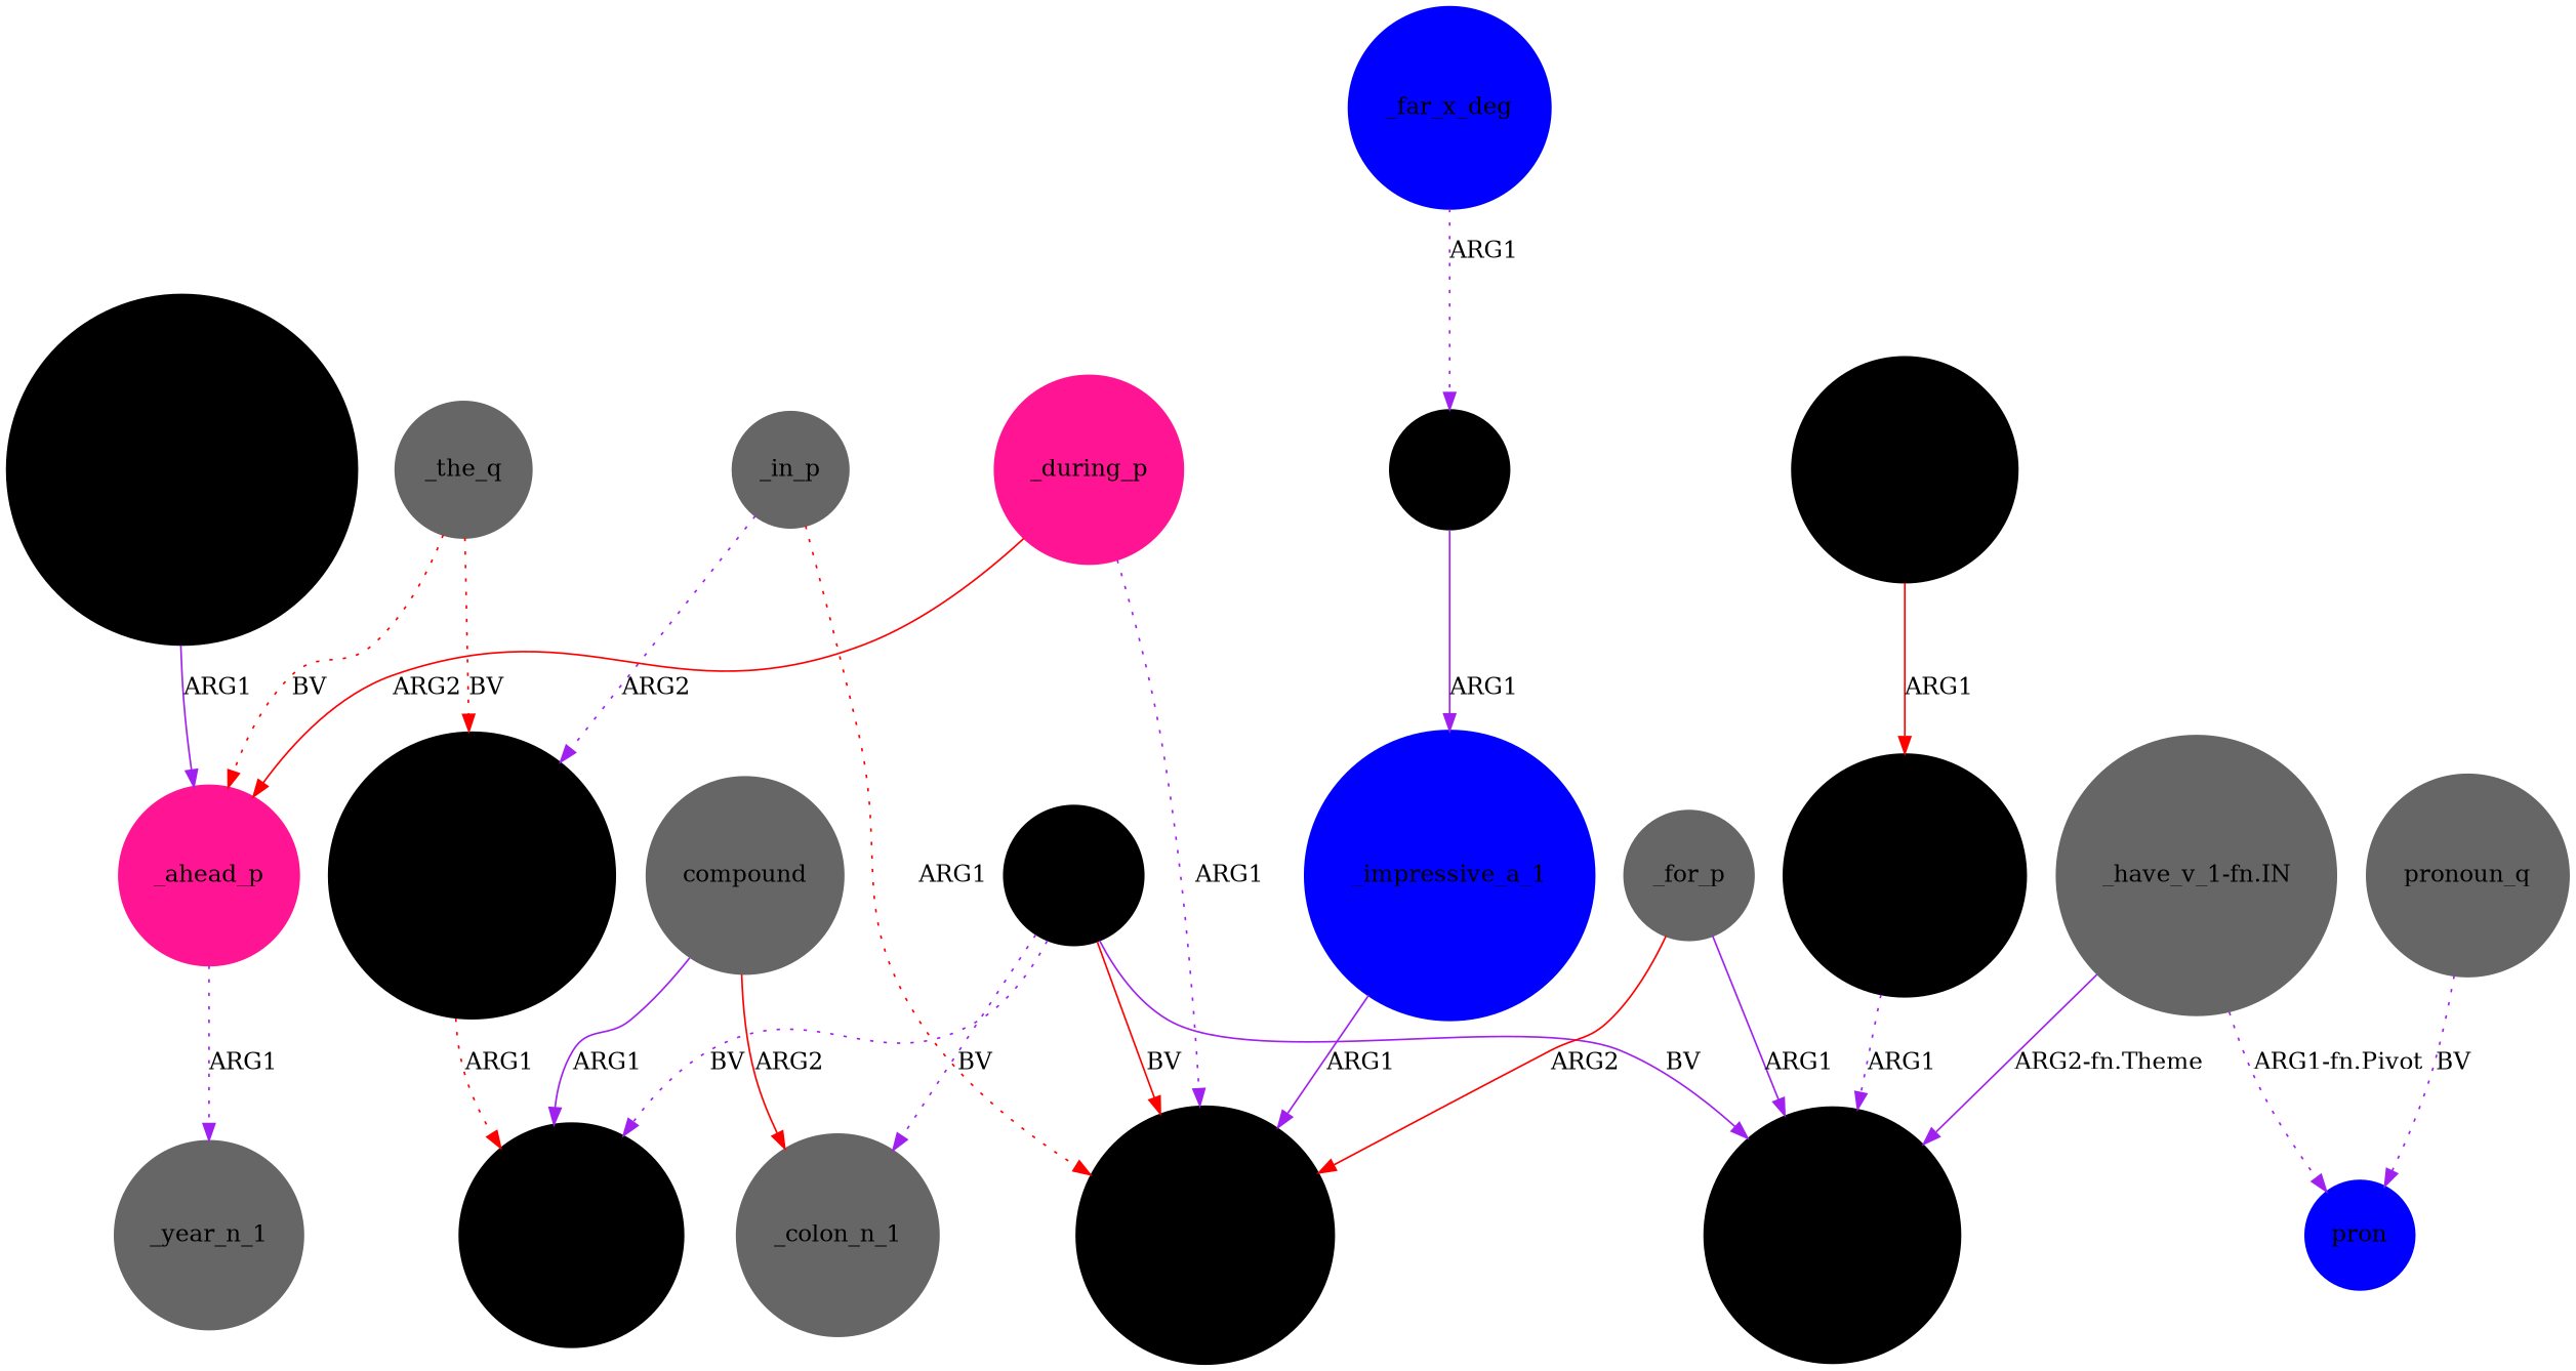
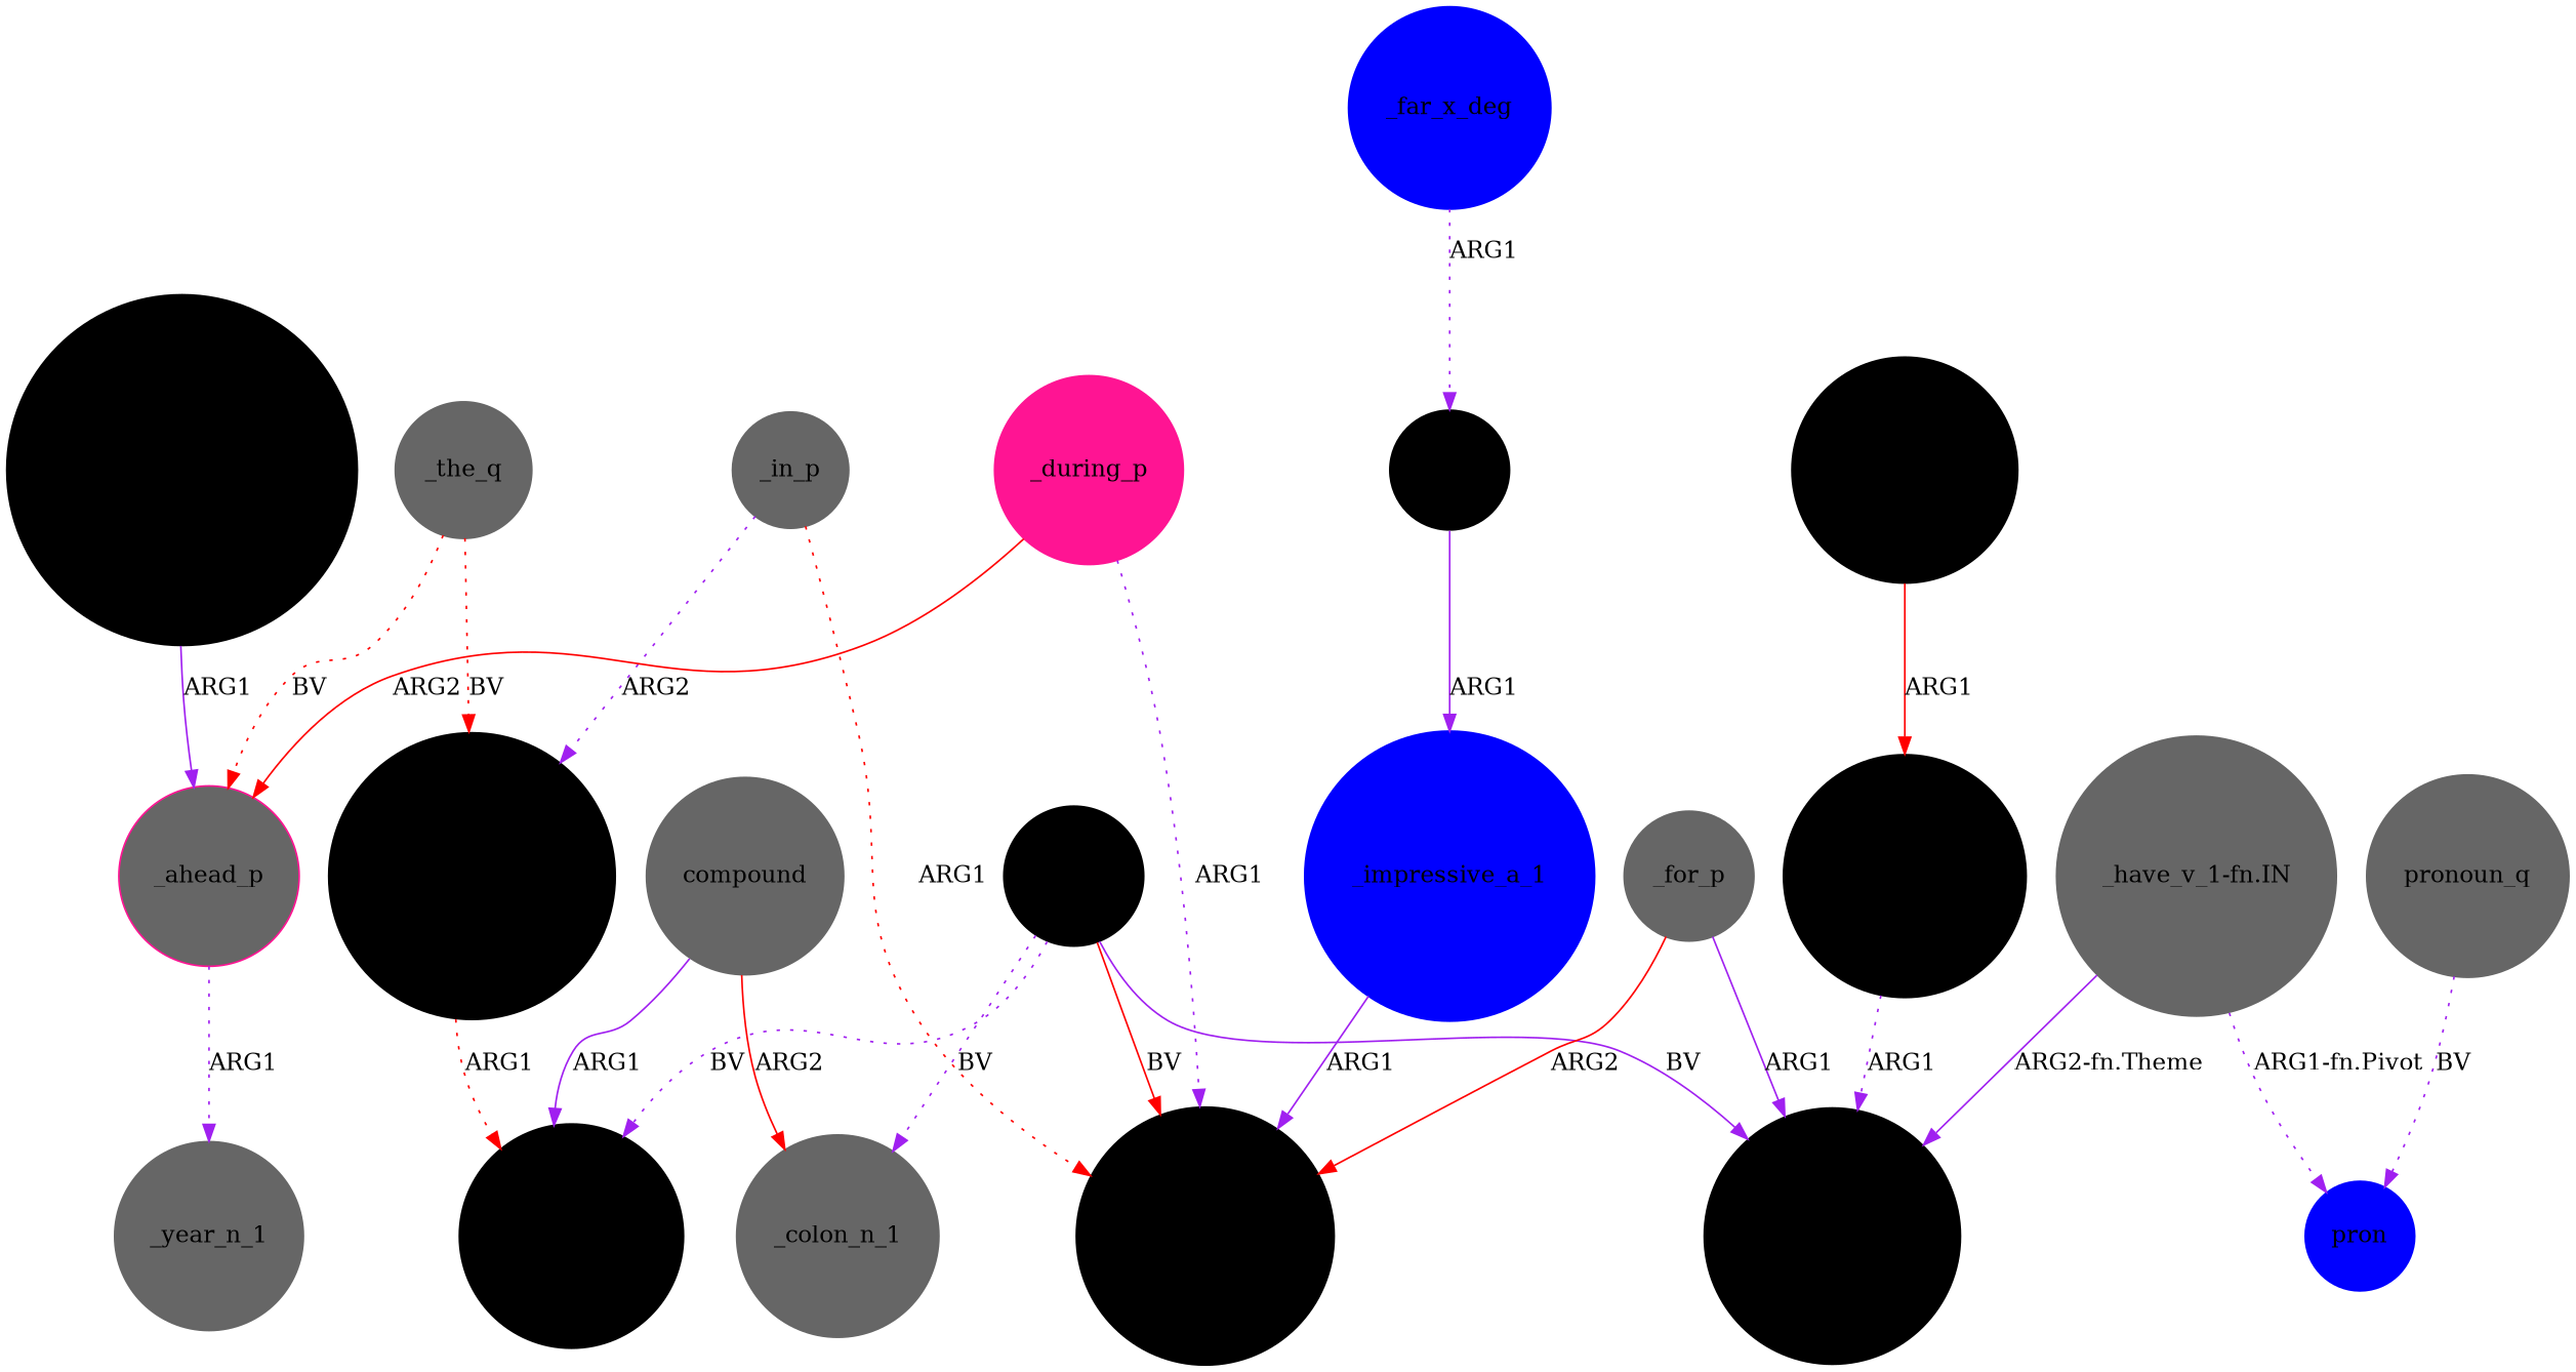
  digraph {
    node [color=black shape=circle style=filled]
    edge [color=purple style=dotted]
    _in_p [color=gray40]
    _advance_n_of
    _treatment_n_of
    _cancer_n_1
    udef_q
    _prospect_n_1
    _colon_n_1 [color=gray40]
    "_have_v_1-fn.IN" [color=gray40]
    pron [color=blue]
-   _ahead_p [color=deeppink]
+   _ahead_p [color=deeppink fillcolor=gray40]
    _year_n_1 [color=gray40]
    _very_x_deg
    _exciting_a_1
    compound [color=gray40]
    _impressive_a_1 [color=blue]
    comp
    _the_q [color=gray40]
    _immediately_x_deg
    pronoun_q [color=gray40]
    _during_p [color=deeppink]
    _for_p [color=gray40]
    _far_x_deg [color=blue]
    _in_p -> _advance_n_of [color=red label=ARG1]
    _in_p -> _treatment_n_of [label=ARG2]
    _treatment_n_of -> _cancer_n_1 [color=red label=ARG1]
    udef_q -> _advance_n_of [color=red label=BV style=solid]
    udef_q -> _cancer_n_1 [label=BV]
    udef_q -> _prospect_n_1 [label=BV style=solid]
    udef_q -> _colon_n_1 [label=BV]
    "_have_v_1-fn.IN" -> _prospect_n_1 [label="ARG2-fn.Theme" style=solid]
    "_have_v_1-fn.IN" -> pron [label="ARG1-fn.Pivot"]
    _ahead_p -> _year_n_1 [label=ARG1]
    _very_x_deg -> _exciting_a_1 [color=red label=ARG1 style=solid]
    _exciting_a_1 -> _prospect_n_1 [label=ARG1]
    compound -> _cancer_n_1 [label=ARG1 style=solid]
    compound -> _colon_n_1 [color=red label=ARG2 style=solid]
    _impressive_a_1 -> _advance_n_of [label=ARG1 style=solid]
    comp -> _impressive_a_1 [label=ARG1 style=solid]
    _the_q -> _treatment_n_of [color=red label=BV]
    _the_q -> _ahead_p [color=red label=BV]
    _immediately_x_deg -> _ahead_p [label=ARG1 style=solid]
    pronoun_q -> pron [label=BV]
    _during_p -> _advance_n_of [label=ARG1]
    _during_p -> _ahead_p [color=red label=ARG2 style=solid]
    _for_p -> _advance_n_of [color=red label=ARG2 style=solid]
    _for_p -> _prospect_n_1 [label=ARG1 style=solid]
    _far_x_deg -> comp [label=ARG1]
  }
